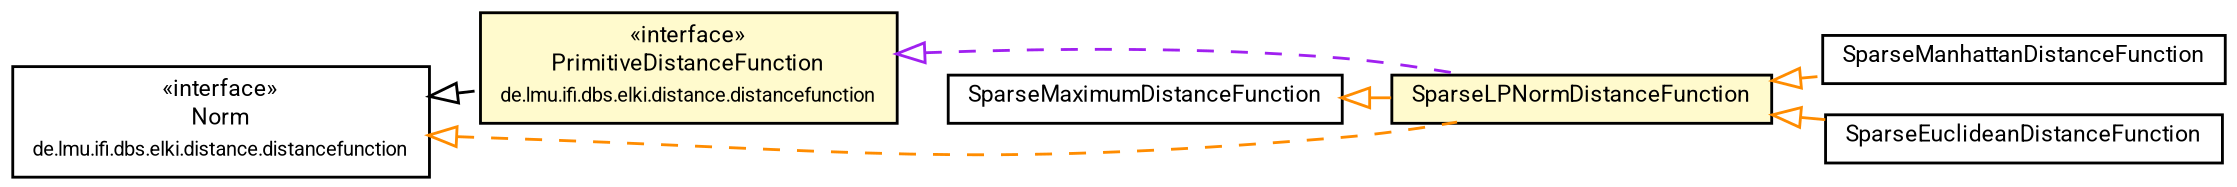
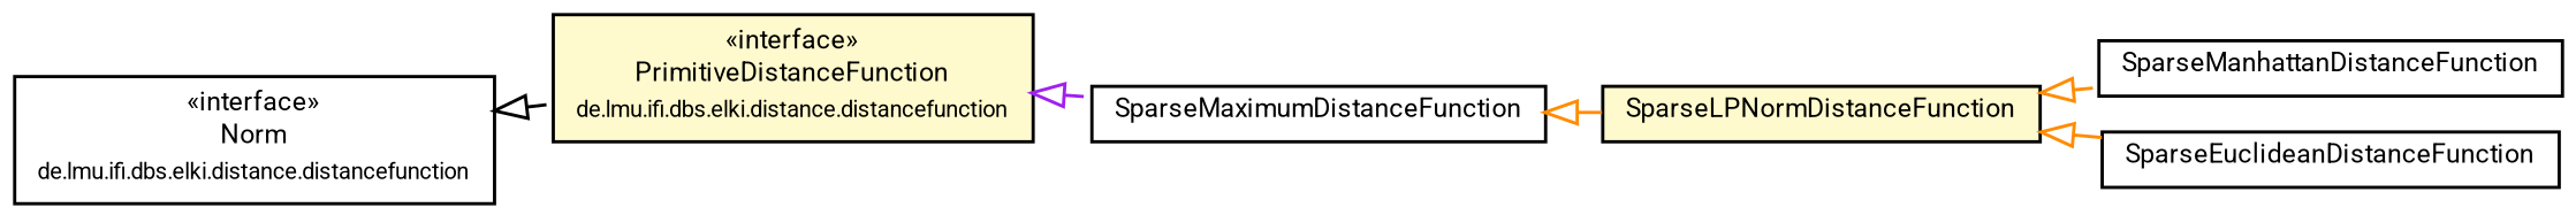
  digraph {
    nodesep=0.15
    rankdir=LR
    ranksep=0.25
    node [fontcolor=black fontname=Roboto fontsize=8 margin=0 shape=plaintext]
    edge [arrowtail=empty color=darkorange dir=back fontname=Roboto fontsize=7 labelfontname=Roboto labelfontsize=7 style=dashed weight=9]
    n1 [height=0 label=<<table title="de.lmu.ifi.dbs.elki.distance.distancefunction.PrimitiveDistanceFunction" border="0" cellborder="1" cellspacing="0" cellpadding="2" bgcolor="LemonChiffon" href="../PrimitiveDistanceFunction.html" target="_parent"> 		<tr><td><table border="0" cellspacing="0" cellpadding="1"> 		<tr><td align="center" balign="center"> &#171;interface&#187; </td></tr> 		<tr><td align="center" balign="center"> <font face="Roboto">PrimitiveDistanceFunction</font> </td></tr> 		<tr><td align="center" balign="center"> <font face="Roboto" point-size="7.0">de.lmu.ifi.dbs.elki.distance.distancefunction</font> </td></tr> 		</table></td></tr> 		</table>> width=0]
    n2 [height=0 label=<<table title="de.lmu.ifi.dbs.elki.distance.distancefunction.minkowski.SparseLPNormDistanceFunction" border="0" cellborder="1" cellspacing="0" cellpadding="2" bgcolor="lemonChiffon" href="SparseLPNormDistanceFunction.html" target="_parent"> 		<tr><td><table border="0" cellspacing="0" cellpadding="1"> 		<tr><td align="center" balign="center"> <font face="Roboto">SparseLPNormDistanceFunction</font> </td></tr> 		</table></td></tr> 		</table>> width=0]
    n3 [height=0 label=<<table title="de.lmu.ifi.dbs.elki.distance.distancefunction.Norm" border="0" cellborder="1" cellspacing="0" cellpadding="2" href="../Norm.html" target="_parent"> 		<tr><td><table border="0" cellspacing="0" cellpadding="1"> 		<tr><td align="center" balign="center"> &#171;interface&#187; </td></tr> 		<tr><td align="center" balign="center"> <font face="Roboto">Norm</font> </td></tr> 		<tr><td align="center" balign="center"> <font face="Roboto" point-size="7.0">de.lmu.ifi.dbs.elki.distance.distancefunction</font> </td></tr> 		</table></td></tr> 		</table>> width=0]
    n4 [height=0 label=<<table title="de.lmu.ifi.dbs.elki.distance.distancefunction.minkowski.SparseManhattanDistanceFunction" border="0" cellborder="1" cellspacing="0" cellpadding="2" href="SparseManhattanDistanceFunction.html" target="_parent"> 		<tr><td><table border="0" cellspacing="0" cellpadding="1"> 		<tr><td align="center" balign="center"> <font face="Roboto">SparseManhattanDistanceFunction</font> </td></tr> 		</table></td></tr> 		</table>> width=0]
    n5 [height=0 label=<<table title="de.lmu.ifi.dbs.elki.distance.distancefunction.minkowski.SparseEuclideanDistanceFunction" border="0" cellborder="1" cellspacing="0" cellpadding="2" href="SparseEuclideanDistanceFunction.html" target="_parent"> 		<tr><td><table border="0" cellspacing="0" cellpadding="1"> 		<tr><td align="center" balign="center"> <font face="Roboto">SparseEuclideanDistanceFunction</font> </td></tr> 		</table></td></tr> 		</table>> width=0]
    n6 [height=0 label=<<table title="de.lmu.ifi.dbs.elki.distance.distancefunction.minkowski.SparseMaximumDistanceFunction" border="0" cellborder="1" cellspacing="0" cellpadding="2" href="SparseMaximumDistanceFunction.html" target="_parent"> 		<tr><td><table border="0" cellspacing="0" cellpadding="1"> 		<tr><td align="center" balign="center"> <font face="Roboto">SparseMaximumDistanceFunction</font> </td></tr> 		</table></td></tr> 		</table>> width=0]
-   n1 -> n2 [color=purple]
+   n1 -> n6 [color=purple]
    n2 -> n4 [weight=10]
    n2 -> n5 [weight=10 style=""]
    n3 -> n1 [color=black]
-   n3 -> n2
    n6 -> n2 [weight=10 style=""]
  }
